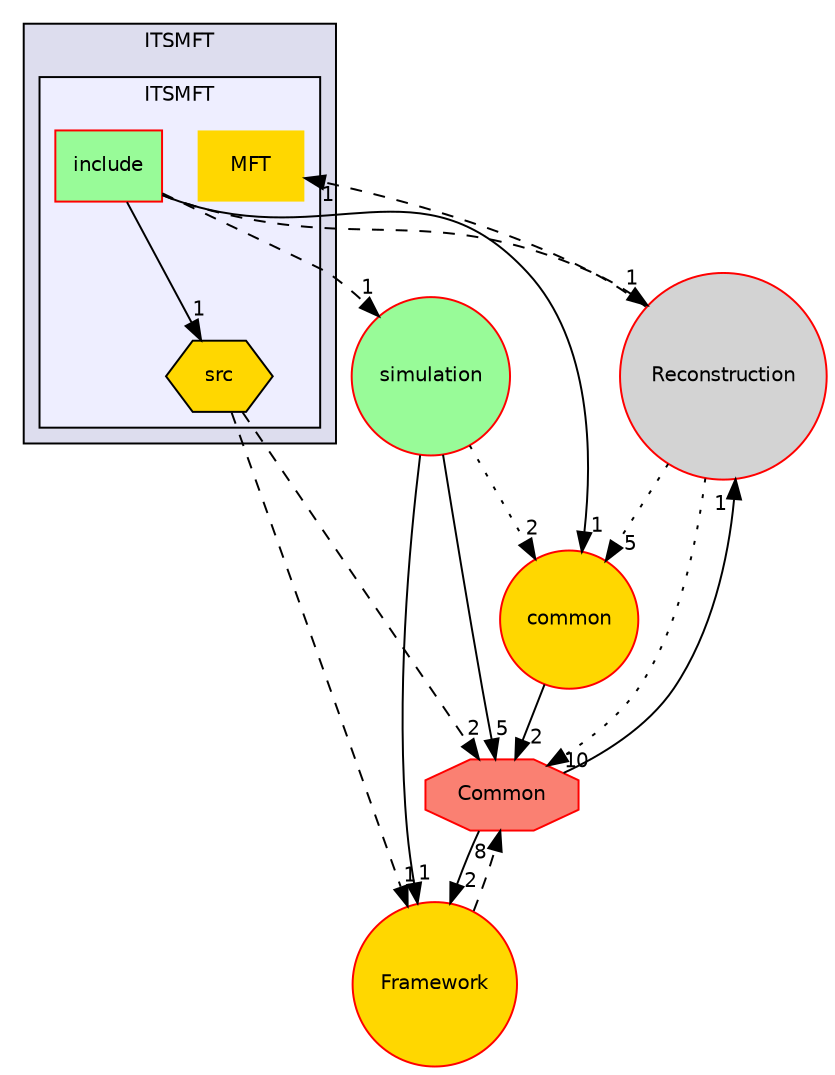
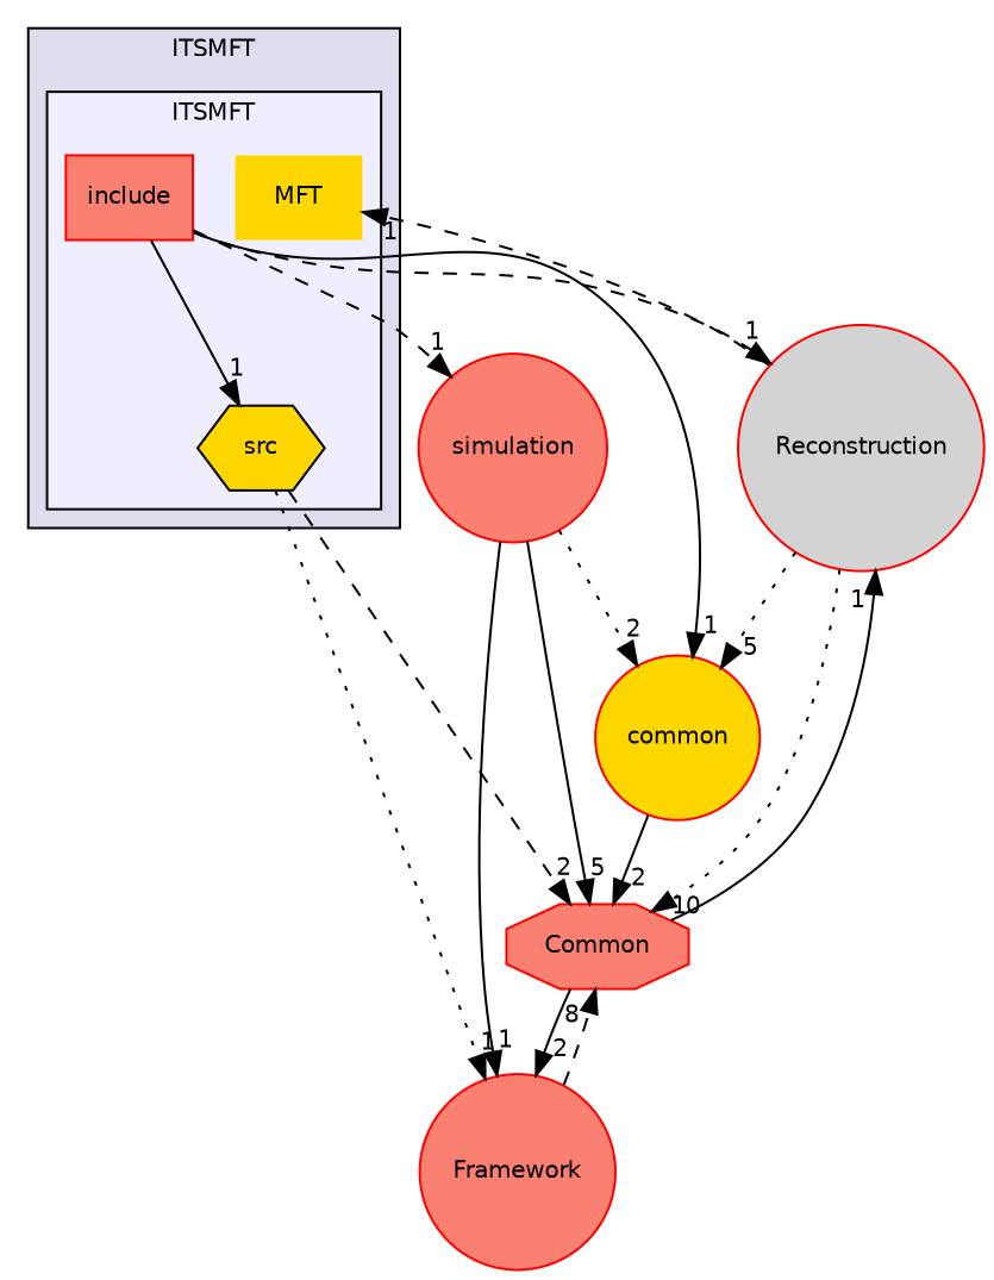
  digraph {
    compound=true
    node [color=red fillcolor=gold fontname=Helvetica fontsize=10 shape=circle style=filled]
    edge [headlabel=1 labeldistance=1.5 labelfontname=Helvetica labelfontsize=10 style=solid]
    n1 [label=MFT shape=plaintext]
-   n2 [fillcolor=palegreen label=include shape=box]
+   n2 [fillcolor=salmon label=include shape=box]
    n3 [color=black label=src shape=hexagon]
    n4 [fillcolor=lightgrey label=Reconstruction]
-   n5 [fillcolor=palegreen label=simulation]
+   n5 [fillcolor=salmon label=simulation]
    n6 [label=common]
    n7 [fillcolor=salmon label=Common shape=octagon]
-   n8 [label=Framework]
+   n8 [fillcolor=salmon label=Framework]
    subgraph cluster_1 {
      bgcolor="#ddddee"
      fontname=Helvetica
      fontsize=10
      label=ITSMFT
      pencolor=black
      subgraph cluster_2 {
        bgcolor="#eeeeff"
        fontname=Helvetica
        fontsize=10
        label=ITSMFT
        pencolor=black
        n1
        n2
        n3
      }
    }
    n2 -> n3
    n2 -> n4 [style=dashed]
    n2 -> n5 [style=dashed]
    n2 -> n6
    n3 -> n7 [headlabel=2 style=dashed]
-   n3 -> n8 [style=dashed]
+   n3 -> n8 [style=dotted]
    n4 -> n1 [style=dashed]
    n4 -> n6 [headlabel=5 style=dotted]
    n4 -> n7 [headlabel=10 style=dotted]
    n5 -> n6 [headlabel=2 style=dotted]
    n5 -> n7 [headlabel=5]
    n5 -> n8
    n6 -> n7 [headlabel=2]
    n7 -> n4
    n7 -> n8 [headlabel=2]
    n8 -> n7 [headlabel=8 style=dashed]
  }
